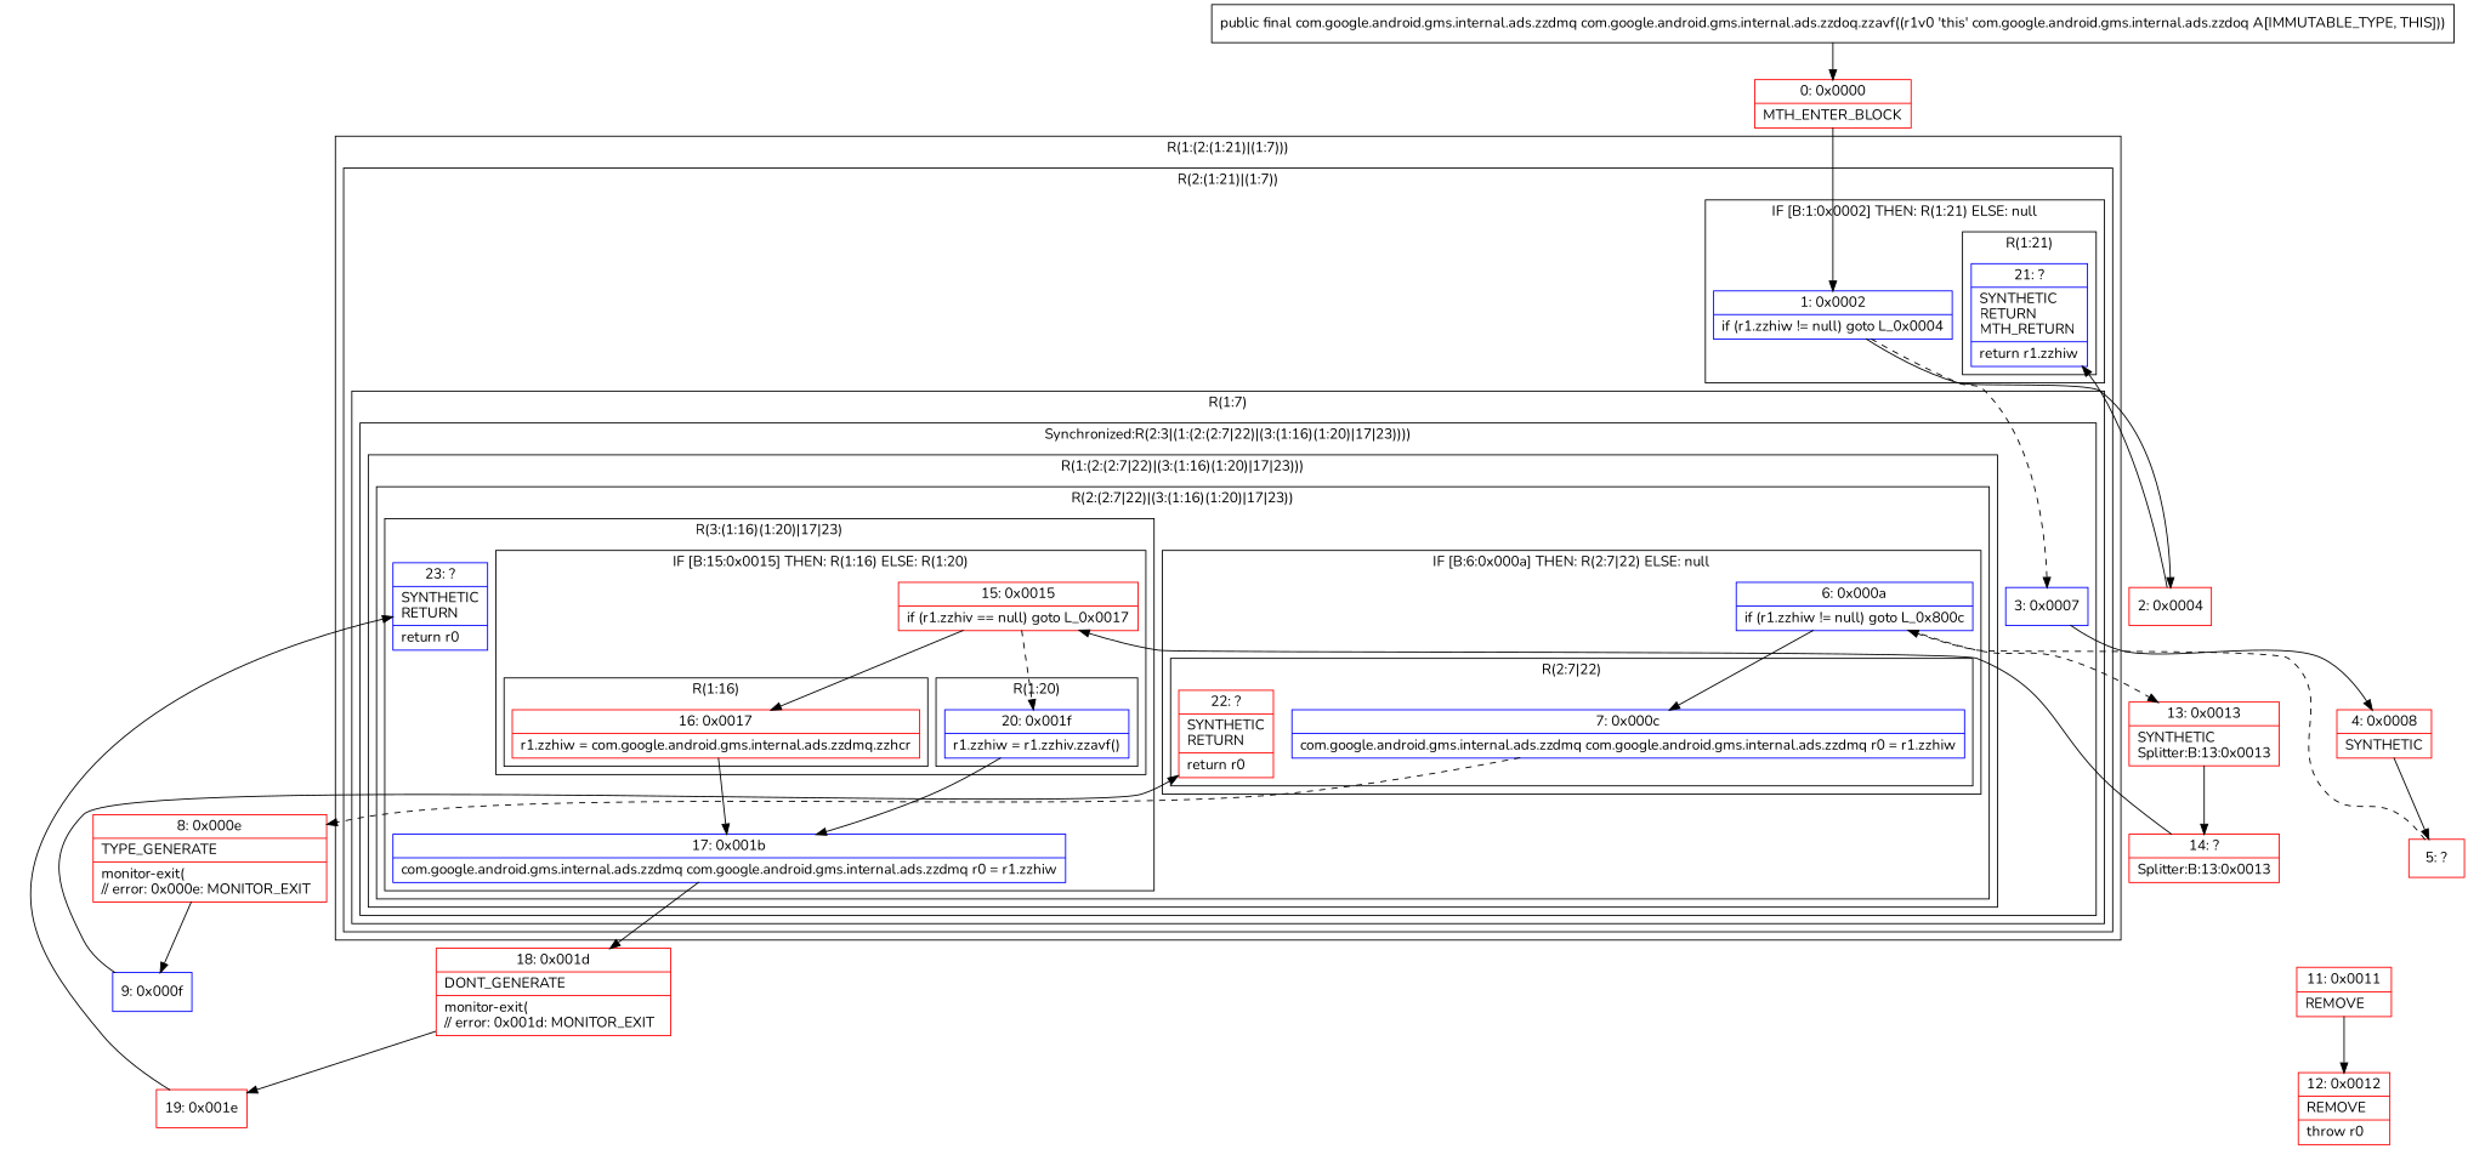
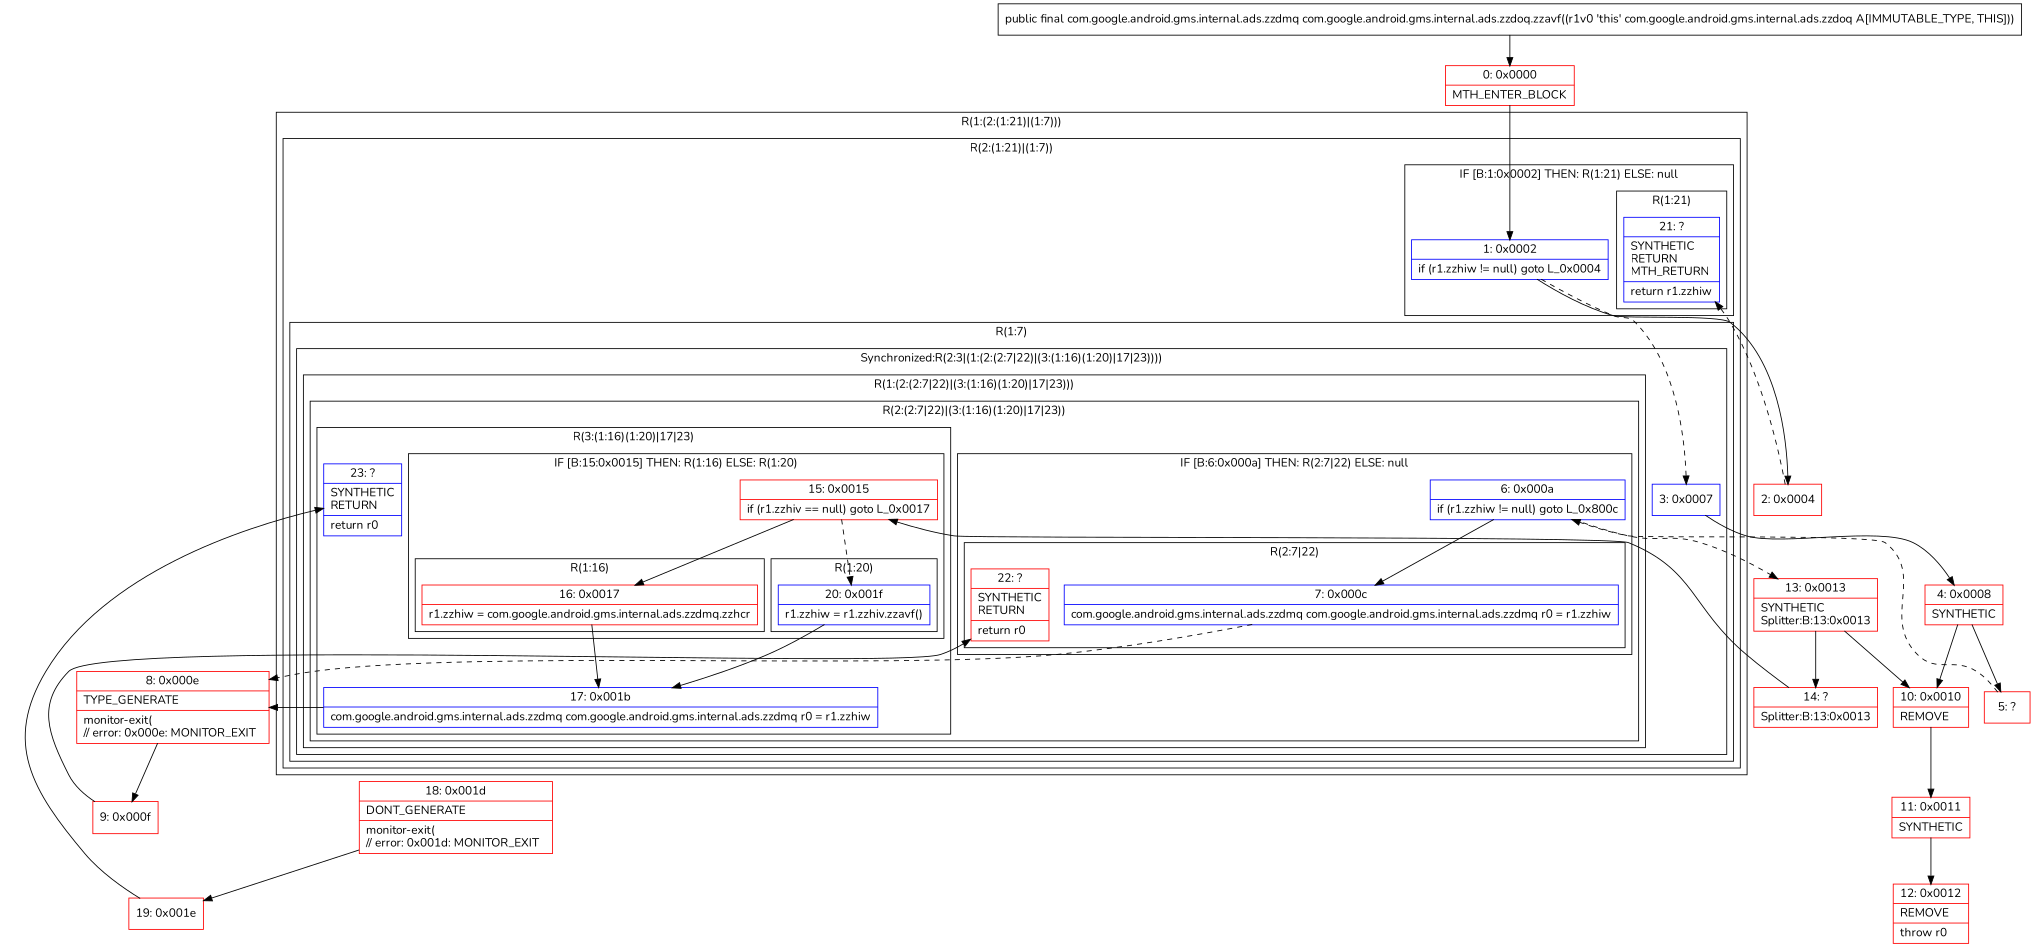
  digraph {
    fontname=Nunito
    node [color=red fontname=Nunito shape=record]
    edge [fontname=Nunito]
    n1 [color=blue label="{21\:\ ?|SYNTHETIC\lRETURN\lMTH_RETURN\l|return r1.zzhiw\l}"]
    n2 [color=blue label="{1\:\ 0x0002|if (r1.zzhiw != null) goto L_0x0004\l}"]
    n3 [color=blue label="{7\:\ 0x000c|com.google.android.gms.internal.ads.zzdmq com.google.android.gms.internal.ads.zzdmq r0 = r1.zzhiw\l}"]
    n4 [label="{22\:\ ?|SYNTHETIC\lRETURN\l|return r0\l}"]
    n5 [color=blue label="{6\:\ 0x000a|if (r1.zzhiw != null) goto L_0x800c\l}"]
    n6 [label="{16\:\ 0x0017|r1.zzhiw = com.google.android.gms.internal.ads.zzdmq.zzhcr\l}"]
    n7 [color=blue label="{20\:\ 0x001f|r1.zzhiw = r1.zzhiv.zzavf()\l}"]
    n8 [label="{15\:\ 0x0015|if (r1.zzhiv == null) goto L_0x0017\l}"]
    n9 [color=blue label="{17\:\ 0x001b|com.google.android.gms.internal.ads.zzdmq com.google.android.gms.internal.ads.zzdmq r0 = r1.zzhiw\l}"]
    n10 [color=blue label="{23\:\ ?|SYNTHETIC\lRETURN\l|return r0\l}"]
    n11 [color=blue label="{3\:\ 0x0007}"]
    n12 [label="{2\:\ 0x0004}"]
    n13 [label="{8\:\ 0x000e|TYPE_GENERATE\l|monitor\-exit(\l\/\/ error: 0x000e: MONITOR_EXIT  \l}"]
    n14 [label="{13\:\ 0x0013|SYNTHETIC\lSplitter:B:13:0x0013\l}"]
    n15 [label="{18\:\ 0x001d|DONT_GENERATE\l|monitor\-exit(\l\/\/ error: 0x001d: MONITOR_EXIT  \l}"]
    n16 [label="{4\:\ 0x0008|SYNTHETIC\l}"]
    n17 [label="{5\:\ ?}"]
+   n18 [label="{10\:\ 0x0010|REMOVE\l}"]
    n19 [label="{14\:\ ?|Splitter:B:13:0x0013\l}"]
-   n20 [color=blue label="{9\:\ 0x000f}"]
+   n20 [label="{9\:\ 0x000f}"]
    n21 [label="{19\:\ 0x001e}"]
    n22 [label="{0\:\ 0x0000|MTH_ENTER_BLOCK\l}"]
-   n23 [label="{11\:\ 0x0011|REMOVE\l}"]
+   n23 [label="{11\:\ 0x0011|SYNTHETIC\l}"]
    n24 [label="{12\:\ 0x0012|REMOVE\l|throw r0\l}"]
    n25 [label="{public final com.google.android.gms.internal.ads.zzdmq com.google.android.gms.internal.ads.zzdoq.zzavf((r1v0 'this' com.google.android.gms.internal.ads.zzdoq A[IMMUTABLE_TYPE, THIS])) }" color=""]
    subgraph cluster_1 {
      label="R(1:(2:(1:21)|(1:7)))"
      subgraph cluster_2 {
        label="R(2:(1:21)|(1:7))"
        subgraph cluster_3 {
          label="IF [B:1:0x0002] THEN: R(1:21) ELSE: null"
          n2
          subgraph cluster_4 {
            label="R(1:21)"
            n1
          }
        }
        subgraph cluster_5 {
          label="R(1:7)"
          subgraph cluster_6 {
            label="Synchronized:R(2:3|(1:(2:(2:7|22)|(3:(1:16)(1:20)|17|23))))"
            n11
            subgraph cluster_7 {
              label="R(1:(2:(2:7|22)|(3:(1:16)(1:20)|17|23)))"
              subgraph cluster_8 {
                label="R(2:(2:7|22)|(3:(1:16)(1:20)|17|23))"
                subgraph cluster_9 {
                  label="IF [B:6:0x000a] THEN: R(2:7|22) ELSE: null"
                  n5
                  subgraph cluster_10 {
                    label="R(2:7|22)"
                    n3
                    n4
                  }
                }
                subgraph cluster_11 {
                  label="R(3:(1:16)(1:20)|17|23)"
                  n9
                  n10
                  subgraph cluster_12 {
                    label="IF [B:15:0x0015] THEN: R(1:16) ELSE: R(1:20)"
                    n8
                    subgraph cluster_13 {
                      label="R(1:16)"
                      n6
                    }
                    subgraph cluster_14 {
                      label="R(1:20)"
                      n7
                    }
                  }
                }
              }
            }
          }
        }
      }
    }
    n2 -> n11 [style=dashed]
    n2 -> n12
    n3 -> n13 [style=dashed]
    n5 -> n3
    n5 -> n14 [style=dashed]
    n6 -> n9
    n7 -> n9
    n8 -> n6
    n8 -> n7 [style=dashed]
-   n9 -> n15
+   n9 -> n13
    n11 -> n16
-   n12 -> n1
+   n12 -> n1 [style=dashed]
    n13 -> n20
+   n14 -> n18
    n14 -> n19
    n15 -> n21
    n16 -> n17
+   n16 -> n18
    n17 -> n5 [style=dashed]
+   n18 -> n23
    n19 -> n8
    n20 -> n4
    n21 -> n10
    n22 -> n2
    n23 -> n24
    n25 -> n22
  }
